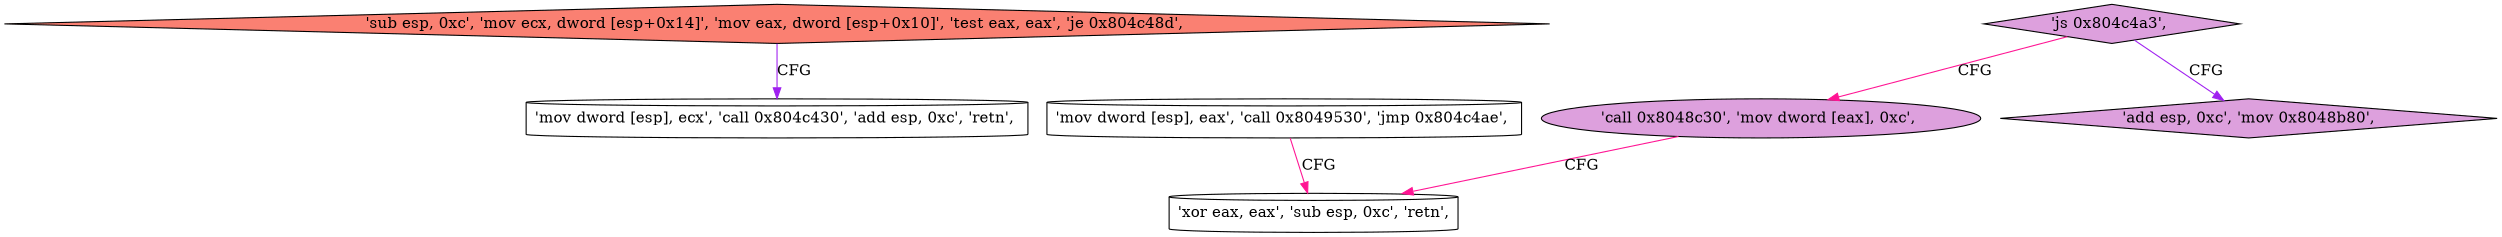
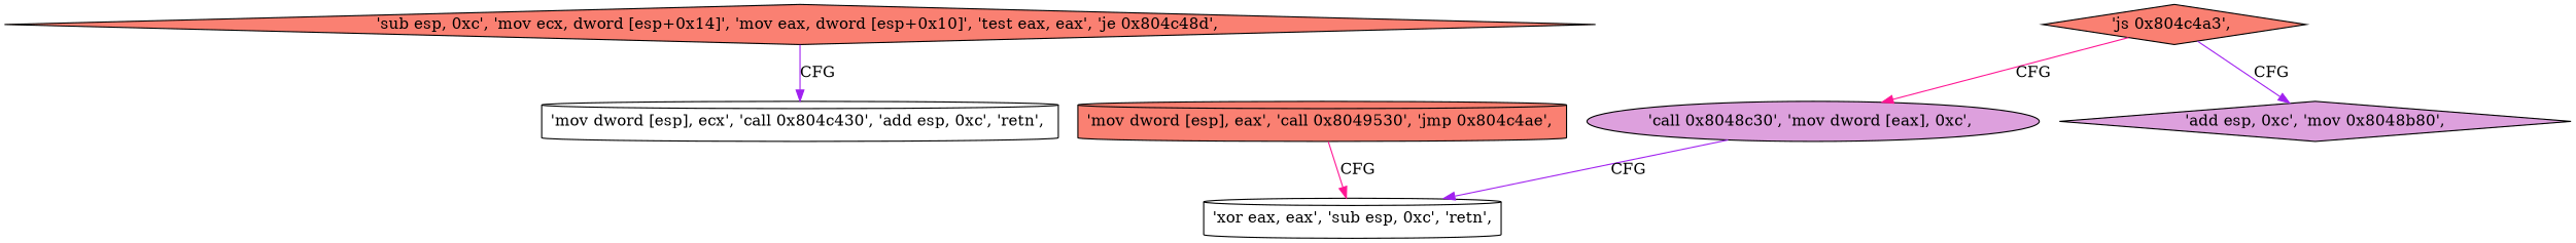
  digraph {
    node [fillcolor=plum shape=diamond style=filled]
    edge [color=deeppink]
    n1 [fillcolor=salmon label="'sub esp, 0xc', 'mov ecx, dword [esp+0x14]', 'mov eax, dword [esp+0x10]', 'test eax, eax', 'je 0x804c48d', "]
    n2 [fillcolor=white label="'mov dword [esp], ecx', 'call 0x804c430', 'add esp, 0xc', 'retn', " shape=cylinder]
-   n3 [fillcolor=white label="'mov dword [esp], eax', 'call 0x8049530', 'jmp 0x804c4ae', " shape=cylinder]
+   n3 [fillcolor=salmon label="'mov dword [esp], eax', 'call 0x8049530', 'jmp 0x804c4ae', " shape=cylinder]
    n4 [fillcolor=white label="'xor eax, eax', 'sub esp, 0xc', 'retn'," shape=cylinder]
-   n5 [label="'js 0x804c4a3', "]
+   n5 [fillcolor=salmon label="'js 0x804c4a3', "]
    n6 [label="'call 0x8048c30', 'mov dword [eax], 0xc', " shape=ellipse]
    n7 [label="'add esp, 0xc', 'mov 0x8048b80',"]
    n1 -> n2 [color=purple label=CFG]
    n3 -> n4 [label=CFG]
    n5 -> n6 [label=CFG]
    n5 -> n7 [color=purple label=CFG]
-   n6 -> n4 [label=CFG]
+   n6 -> n4 [color=purple label=CFG]
  }
